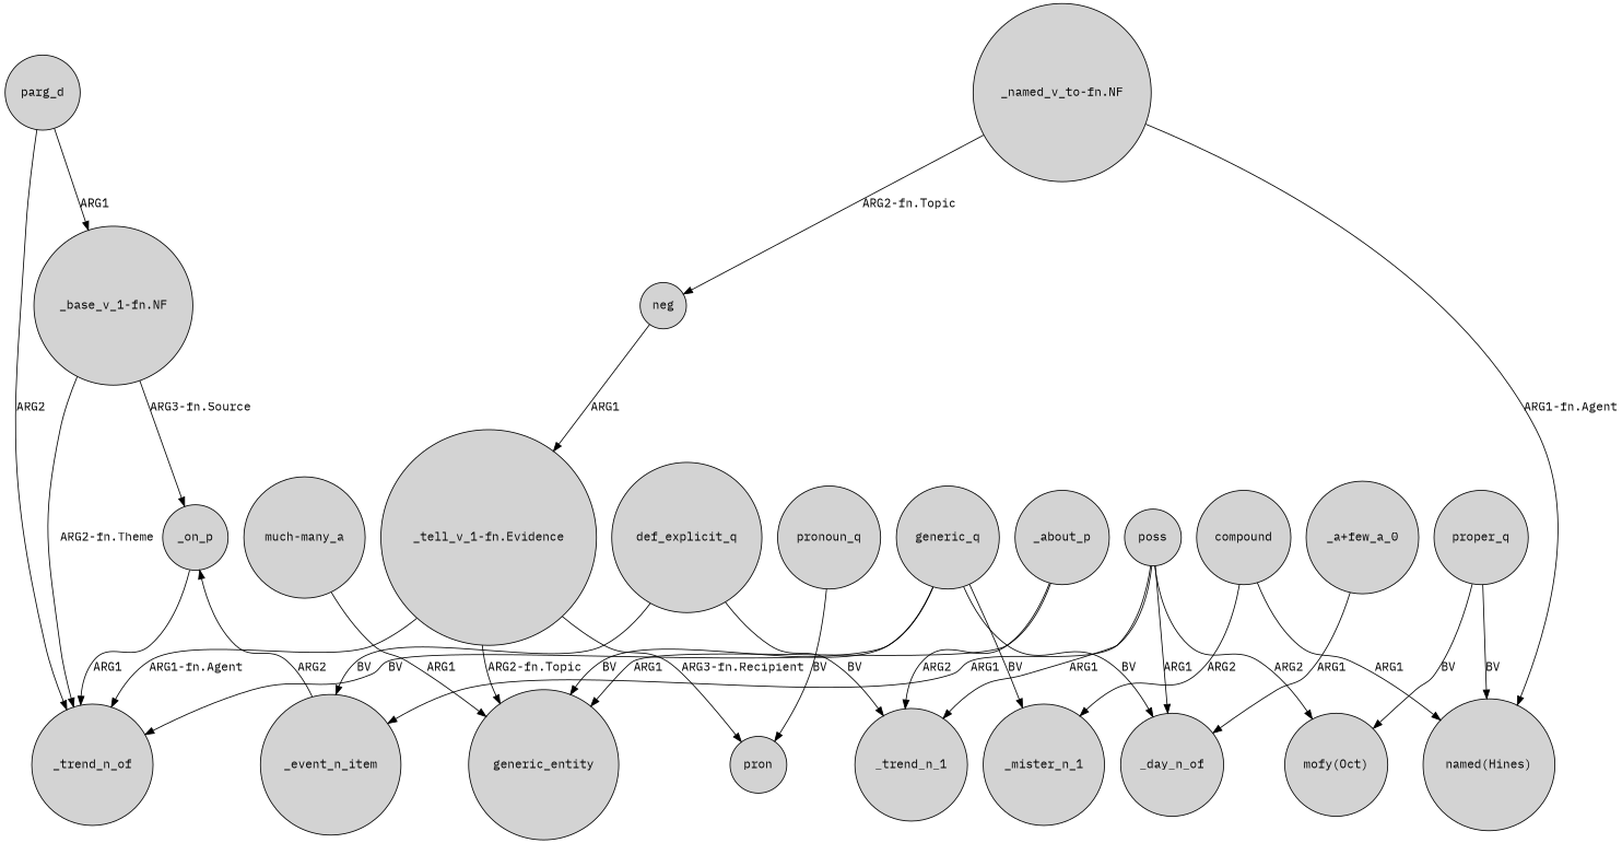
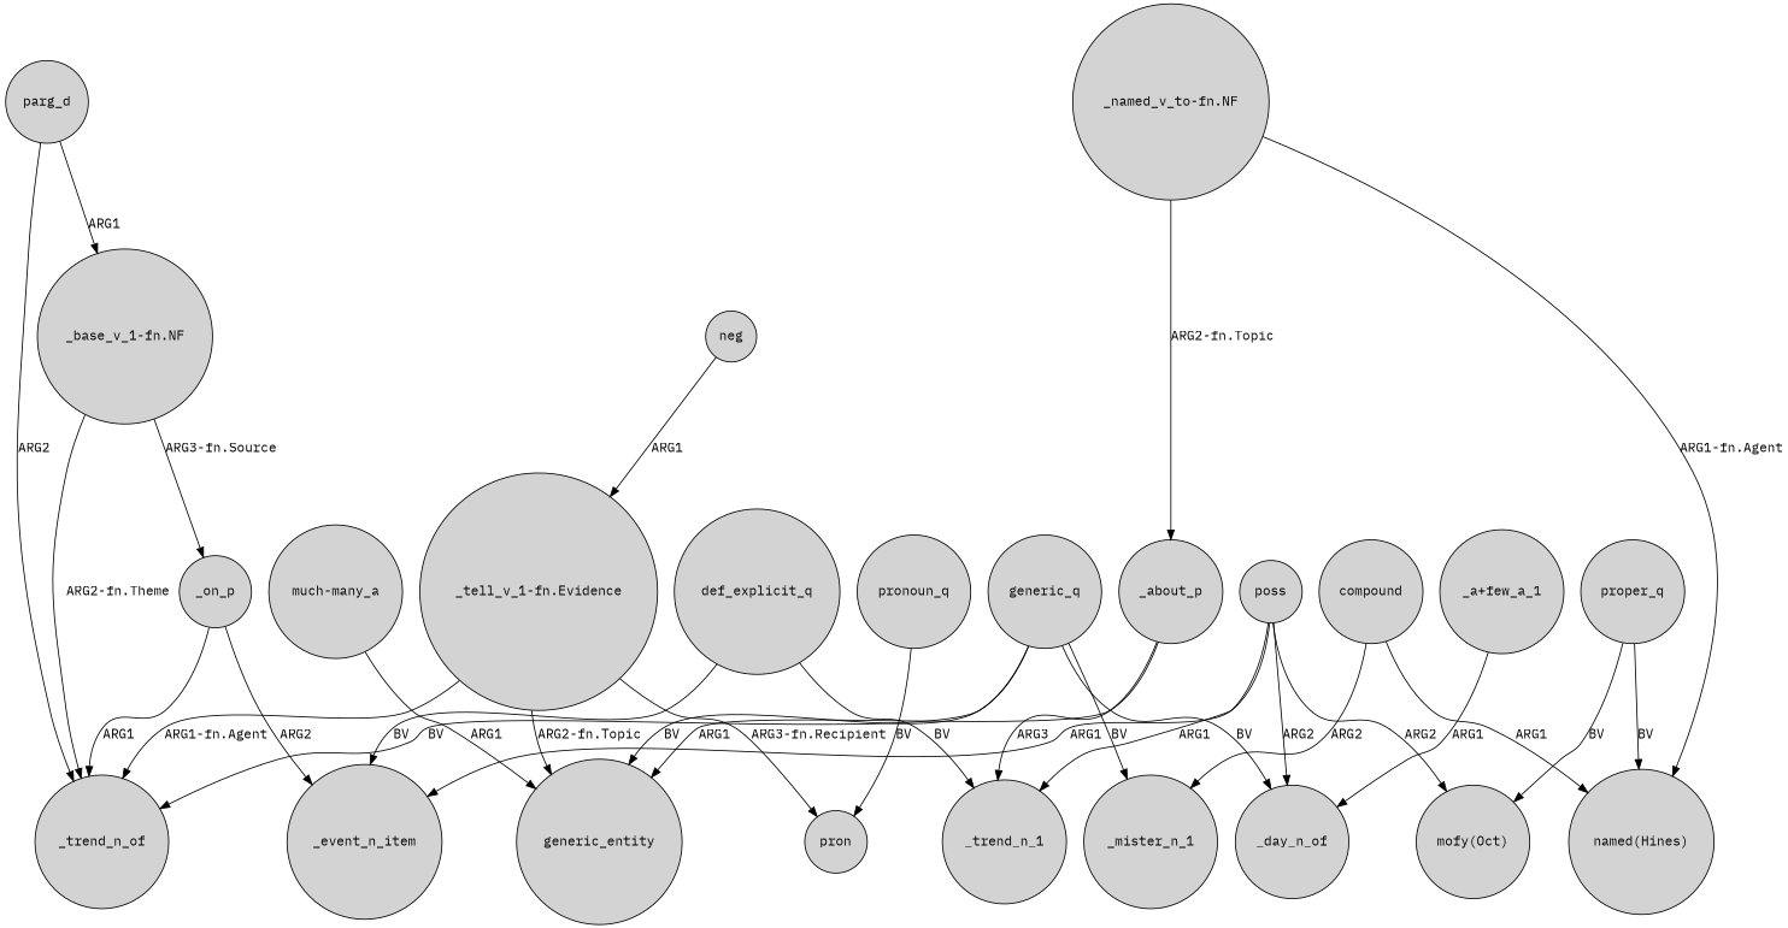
  digraph {
    fontname="IBM Plex Mono"
    node [fontname="IBM Plex Mono" shape=circle style=filled]
    edge [fontname="IBM Plex Mono"]
    n1 [label=generic_q]
    generic_entity
    _mister_n_1
    n4 [label=_trend_n_of]
    _day_n_of
    def_explicit_q
    _event_n_item
    _trend_n_1
    compound
    "named(Hines)"
    "much-many_a"
    "_tell_v_1-fn.Evidence"
    pron
    poss
    "mofy(Oct)"
    _on_p
    proper_q
    "_base_v_1-fn.NF"
    n19 [label="_named_v_to-fn.NF"]
    neg
    pronoun_q
-   "_a+few_a_1" [label="_a+few_a_0"]
+   "_a+few_a_1"
    parg_d
    _about_p
    n1 -> generic_entity [label=BV]
    n1 -> _mister_n_1 [label=BV]
    n1 -> n4 [label=BV]
    n1 -> _day_n_of [label=BV]
    def_explicit_q -> _event_n_item [label=BV]
    def_explicit_q -> _trend_n_1 [label=BV]
    compound -> _mister_n_1 [label=ARG2]
    compound -> "named(Hines)" [label=ARG1]
    "much-many_a" -> generic_entity [label=ARG1]
    "_tell_v_1-fn.Evidence" -> generic_entity [label="ARG2-fn.Topic"]
    "_tell_v_1-fn.Evidence" -> n4 [label="ARG1-fn.Agent"]
    "_tell_v_1-fn.Evidence" -> pron [label="ARG3-fn.Recipient"]
-   poss -> _day_n_of [label=ARG1]
+   poss -> _day_n_of [label=ARG2]
    poss -> _event_n_item [label=ARG1]
    poss -> _trend_n_1 [label=ARG1]
    poss -> "mofy(Oct)" [label=ARG2]
    _on_p -> n4 [label=ARG1]
-   _event_n_item -> _on_p [label=ARG2]
+   _on_p -> _event_n_item [label=ARG2]
    proper_q -> "named(Hines)" [label=BV]
    proper_q -> "mofy(Oct)" [label=BV]
    "_base_v_1-fn.NF" -> n4 [label="ARG2-fn.Theme"]
    "_base_v_1-fn.NF" -> _on_p [label="ARG3-fn.Source"]
    n19 -> "named(Hines)" [label="ARG1-fn.Agent"]
-   n19 -> neg [label="ARG2-fn.Topic"]
+   n19 -> _about_p [label="ARG2-fn.Topic"]
    neg -> "_tell_v_1-fn.Evidence" [label=ARG1]
    pronoun_q -> pron [label=BV]
    "_a+few_a_1" -> _day_n_of [label=ARG1]
    parg_d -> n4 [label=ARG2]
    parg_d -> "_base_v_1-fn.NF" [label=ARG1]
    _about_p -> generic_entity [label=ARG1]
-   _about_p -> _trend_n_1 [label=ARG2]
+   _about_p -> _trend_n_1 [label=ARG3]
  }
